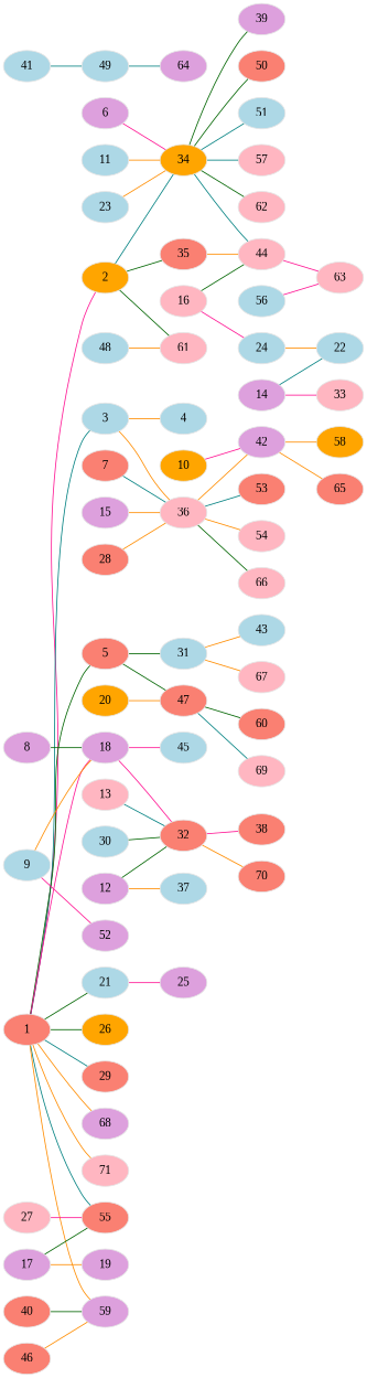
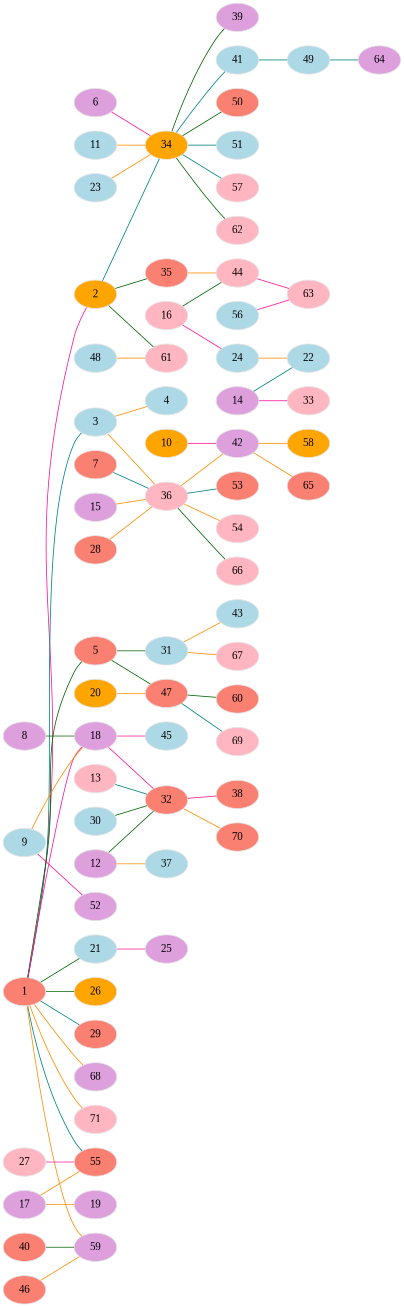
  graph {
    fontname="Liberation Serif"
    rankdir=LR
    node [color=gray90 fillcolor=lightblue fontname="Liberation Serif" style=filled]
    edge [color=darkorange fontname="Liberation Serif" weight=1.0]
    2 [fillcolor=orange]
    1 [fillcolor=salmon]
    3
    5 [fillcolor=salmon]
    18 [fillcolor=plum]
    21
    26 [fillcolor=orange]
    29 [fillcolor=salmon]
    55 [fillcolor=salmon]
    59 [fillcolor=plum]
    68 [fillcolor=plum]
    71 [fillcolor=lightpink]
    34 [fillcolor=orange]
    35 [fillcolor=salmon]
    61 [fillcolor=lightpink]
    4
    36 [fillcolor=lightpink]
    31
    47 [fillcolor=salmon]
    32 [fillcolor=salmon]
    45
    25 [fillcolor=plum]
    39 [fillcolor=plum]
    41
    50 [fillcolor=salmon]
    51
    57 [fillcolor=lightpink]
    62 [fillcolor=lightpink]
    44 [fillcolor=lightpink]
    42 [fillcolor=plum]
    53 [fillcolor=salmon]
    54 [fillcolor=lightpink]
    66 [fillcolor=lightpink]
    22
    43
    67 [fillcolor=lightpink]
    60 [fillcolor=salmon]
    69 [fillcolor=lightpink]
    6 [fillcolor=plum]
    7 [fillcolor=salmon]
    8 [fillcolor=plum]
    9
    52 [fillcolor=plum]
    10 [fillcolor=orange]
    58 [fillcolor=orange]
    65 [fillcolor=salmon]
    11
    12 [fillcolor=plum]
    37
    38 [fillcolor=salmon]
    70 [fillcolor=salmon]
    13 [fillcolor=lightpink]
    14 [fillcolor=plum]
    33 [fillcolor=lightpink]
    15 [fillcolor=plum]
    16 [fillcolor=lightpink]
    24
    63 [fillcolor=lightpink]
    17 [fillcolor=plum]
    19 [fillcolor=plum]
    20 [fillcolor=orange]
    23
    27 [fillcolor=lightpink]
    28 [fillcolor=salmon]
    30
    49
    40 [fillcolor=salmon]
    64 [fillcolor=plum]
    46 [fillcolor=salmon]
    48
    56
    2 -- 34 [color=teal]
    2 -- 35 [color=darkgreen]
    2 -- 61 [color=darkgreen]
    1 -- 2 [color=deeppink]
    1 -- 3 [color=teal]
    1 -- 5 [color=darkgreen]
    1 -- 18 [color=deeppink]
    1 -- 21 [color=darkgreen]
    1 -- 26 [color=darkgreen]
    1 -- 29 [color=teal]
    1 -- 55 [color=teal]
    1 -- 59
    1 -- 68
    1 -- 71
    3 -- 4
    3 -- 36
    5 -- 31 [color=darkgreen]
    5 -- 47 [color=darkgreen]
    18 -- 32 [color=deeppink]
    18 -- 45 [color=deeppink]
    21 -- 25 [color=deeppink]
    34 -- 39 [color=darkgreen]
-   34 -- 44 [color=teal]
+   34 -- 41 [color=teal]
    34 -- 50 [color=darkgreen]
    34 -- 51 [color=teal]
    34 -- 57 [color=teal]
    34 -- 62 [color=darkgreen]
    35 -- 44
    36 -- 42
    36 -- 53 [color=teal]
    36 -- 54
    36 -- 66 [color=darkgreen]
    31 -- 43
    31 -- 67
    47 -- 60 [color=darkgreen]
    47 -- 69 [color=teal]
    32 -- 38 [color=deeppink]
    32 -- 70
    41 -- 49 [color=teal]
    44 -- 63 [color=deeppink]
    42 -- 58
    42 -- 65
    6 -- 34 [color=deeppink]
    7 -- 36 [color=teal]
    8 -- 18 [color=darkgreen]
    9 -- 18
    9 -- 52 [color=deeppink]
    10 -- 42 [color=deeppink]
    11 -- 34
    12 -- 32 [color=darkgreen]
    12 -- 37
    13 -- 32 [color=teal]
    14 -- 22 [color=teal]
    14 -- 33 [color=deeppink]
    15 -- 36
    16 -- 44 [color=darkgreen]
    16 -- 24 [color=deeppink]
    24 -- 22
-   17 -- 55 [color=darkgreen]
+   17 -- 55
    17 -- 19
    20 -- 47
    23 -- 34
    27 -- 55 [color=deeppink]
    28 -- 36
    30 -- 32 [color=darkgreen]
    49 -- 64 [color=teal]
    40 -- 59 [color=darkgreen]
    46 -- 59
    48 -- 61
    56 -- 63 [color=deeppink]
  }
